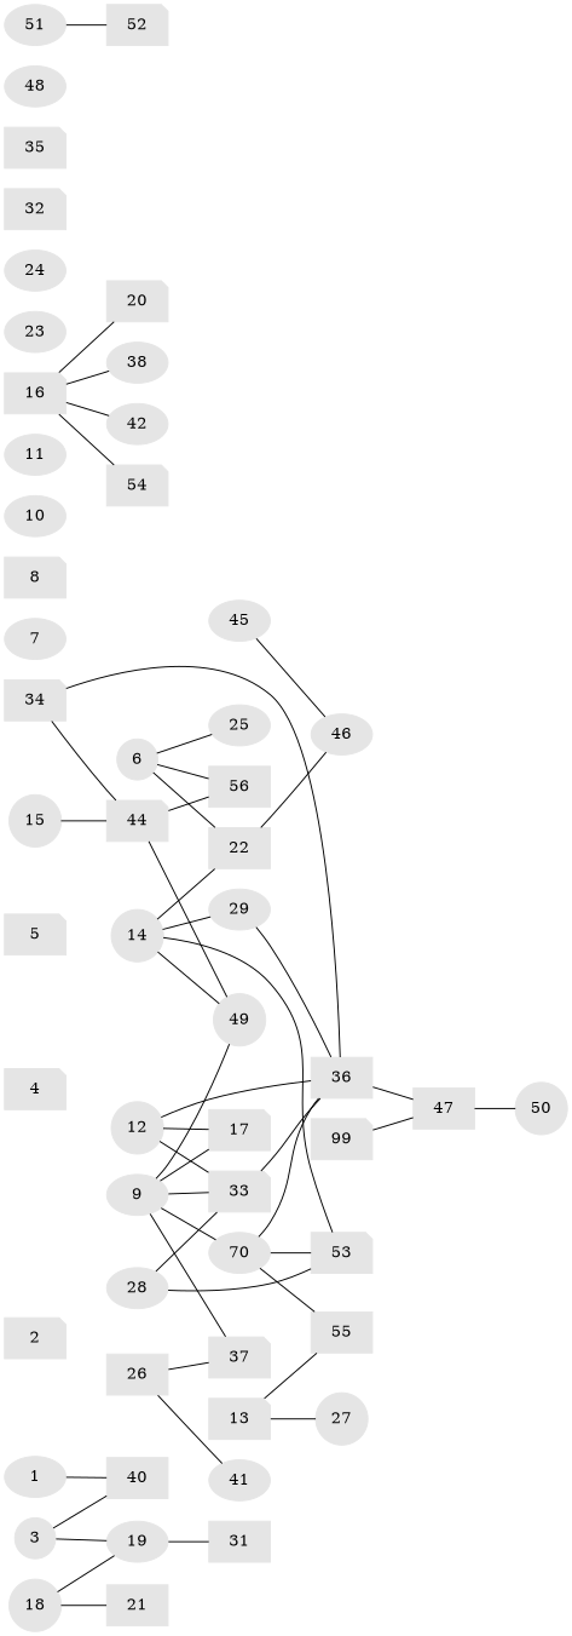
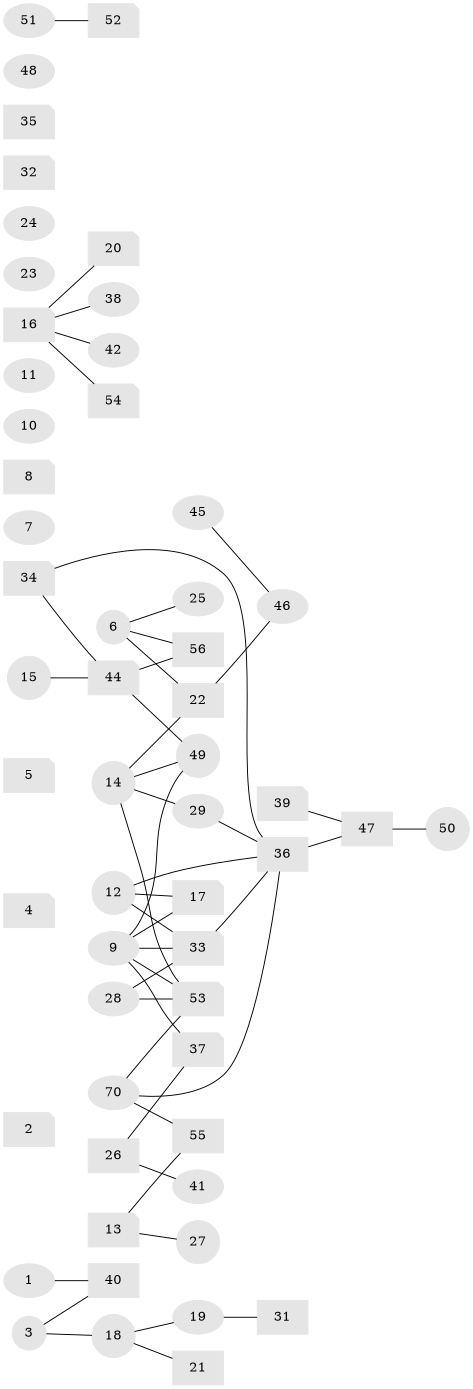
  graph {
    rankdir=LR
    node [color=gray90 shape=ellipse style=filled]
    40 [shape=box]
    1
    2 [shape=note]
    3 [shape=circle]
    19
    31 [shape=box]
    4 [shape=note]
    5 [shape=note]
    6 [shape=circle]
    22 [shape=box]
    25
    56 [shape=box]
    46
    7
    8 [shape=note]
    17 [shape=note]
    9
    33 [shape=note]
    37 [shape=note]
    49 [shape=circle]
    53 [shape=note]
    36 [shape=box]
    10
    11
    12 [shape=circle]
    47 [shape=box]
    13 [shape=note]
    27 [shape=circle]
    55 [shape=box]
    14 [shape=circle]
    29
    15 [shape=circle]
    44 [shape=note]
    16 [shape=note]
    20 [shape=note]
    38
    42
    54 [shape=note]
    18 [shape=circle]
    21 [shape=box]
    23
    24
    26 [shape=box]
    41
    28
    n46 [label=70]
    32 [shape=note]
    34 [shape=note]
    35 [shape=note]
    50 [shape=circle]
-   39 [shape=note label=99]
+   39 [shape=note]
    45
    48
    52 [shape=note]
    51
    1 -- 40
    3 -- 40
-   3 -- 19
+   3 -- 18
    19 -- 31
    6 -- 22
    6 -- 25
    6 -- 56
    22 -- 46
    9 -- 17
    9 -- 33
    9 -- 37
    9 -- 49
-   9 -- n46
+   9 -- 53
    33 -- 36
    36 -- 47
    12 -- 17
    12 -- 33
    12 -- 36
    47 -- 50
    13 -- 27
    13 -- 55
    14 -- 22
    14 -- 49
    14 -- 53
    14 -- 29
    29 -- 36
    15 -- 44
    44 -- 56
    44 -- 49
    16 -- 20
    16 -- 38
    16 -- 42
    16 -- 54
    18 -- 19
    18 -- 21
    26 -- 37
    26 -- 41
    28 -- 33
    28 -- 53
    n46 -- 53
    n46 -- 36
    n46 -- 55
    34 -- 36
    34 -- 44
    39 -- 47
    45 -- 46
    51 -- 52
  }
